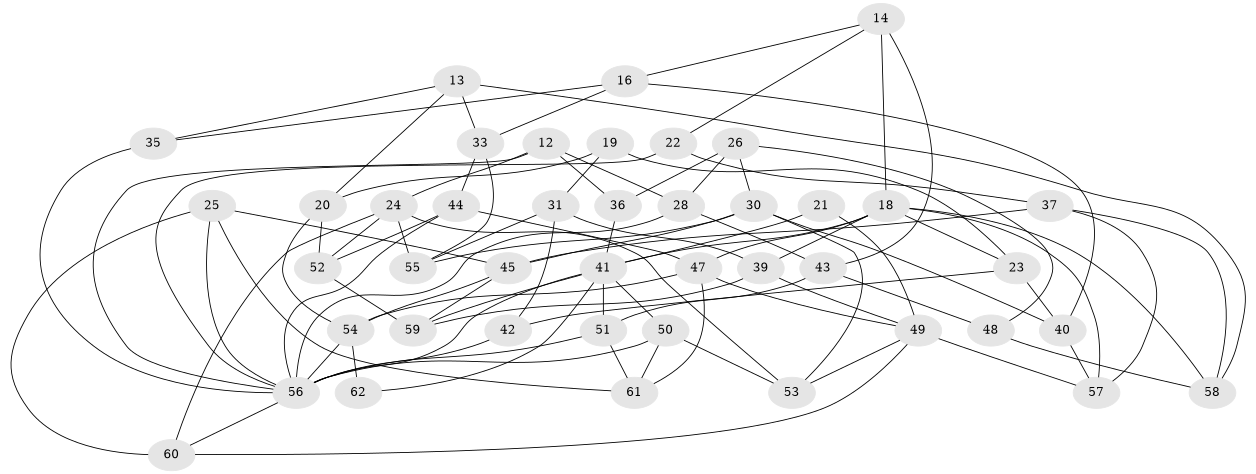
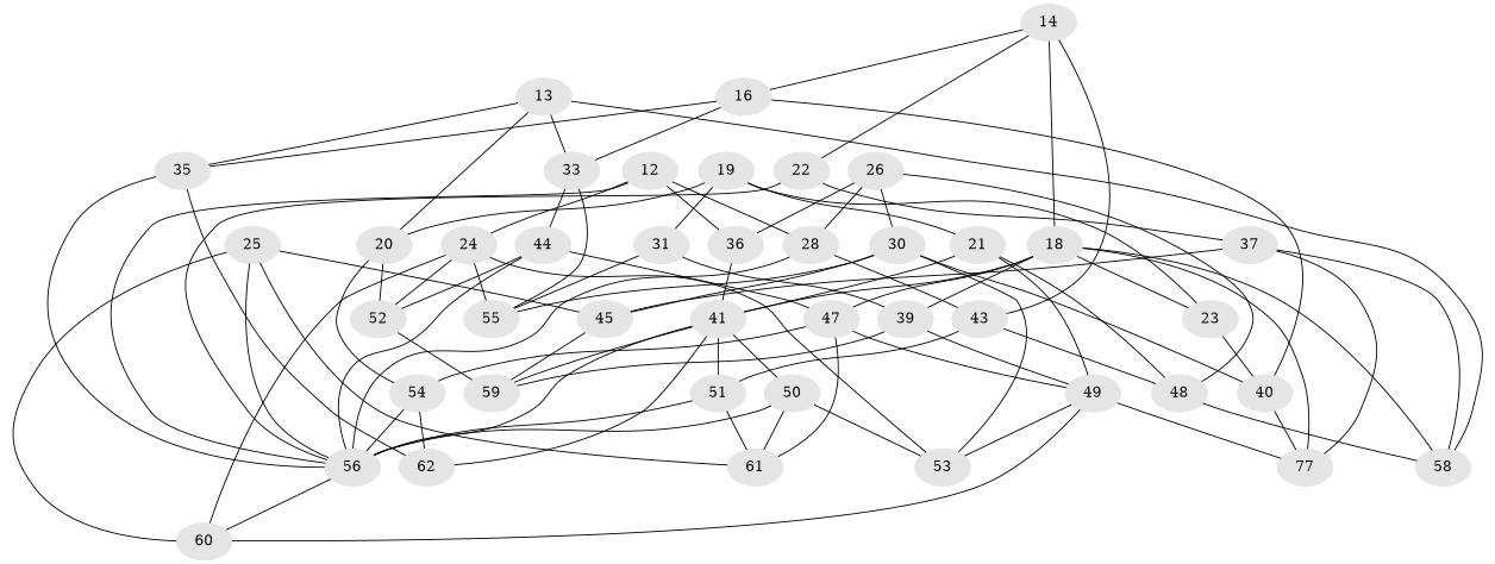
  graph {
    node [color=gray90 style=filled]
    24 [super="+1"]
    52
    53 [super="+38"]
    55
    60 [super="+46"]
    12
    28
    36
    56 [super="+2+6+17"]
    43
    41 [super="+8+32"]
    13
    20
    33
    35
    58
    54 [super="+27"]
    44
    62
    14
    16
    18 [super="+5+15"]
    22
    40
    23
    39
    47 [super="+34"]
-   57
+   57 [label=77]
    37
    48
    51
-   42
    49 [super="+7+29"]
    59
    50
    61
    19
    21
    31
    45 [super="+4"]
    25 [super="+3"]
    26
    30 [super="+11"]
    24 -- 52
    24 -- 53 [weight=2]
    24 -- 55
    24 -- 60
    52 -- 59
    12 -- 24
    12 -- 28
    12 -- 36
    12 -- 56
    28 -- 56
    28 -- 43
    36 -- 41
    56 -- 60
    43 -- 48
    43 -- 51
    41 -- 56
    41 -- 62
    41 -- 51
    41 -- 59
    41 -- 50
    13 -- 20
    13 -- 33
    13 -- 35
    13 -- 58
    20 -- 52
    20 -- 54
    33 -- 55
    33 -- 44
    35 -- 56
+   35 -- 62
    54 -- 56 [weight=2]
    54 -- 62
    44 -- 52
    44 -- 56
    44 -- 47
    14 -- 43
    14 -- 16
    14 -- 18
    14 -- 22
    16 -- 33
    16 -- 35
    16 -- 40
    18 -- 41
    18 -- 58
    18 -- 23
    18 -- 39
    18 -- 47 [weight=2]
    18 -- 57
    22 -- 56 [weight=2]
    22 -- 37
    40 -- 57
    23 -- 40
-   23 -- 42
    39 -- 49
    39 -- 59
    47 -- 54
    47 -- 49
    47 -- 61
    37 -- 58
    37 -- 57
    37 -- 45
    48 -- 58
    51 -- 56
    51 -- 61
-   42 -- 56 [weight=2]
    49 -- 53
    49 -- 60 [weight=2]
    49 -- 57
    50 -- 53
    50 -- 56
    50 -- 61
    19 -- 20
    19 -- 23
+   19 -- 21
    19 -- 31
    21 -- 41
+   21 -- 48
    21 -- 49
    31 -- 55
    31 -- 39
-   31 -- 42
-   45 -- 54
    45 -- 59
    25 -- 60 [weight=2]
    25 -- 56
    25 -- 61
    25 -- 45 [weight=2]
    26 -- 28
    26 -- 36
    26 -- 48
    26 -- 30
    30 -- 53 [weight=2]
    30 -- 55
    30 -- 40
    30 -- 45
  }
